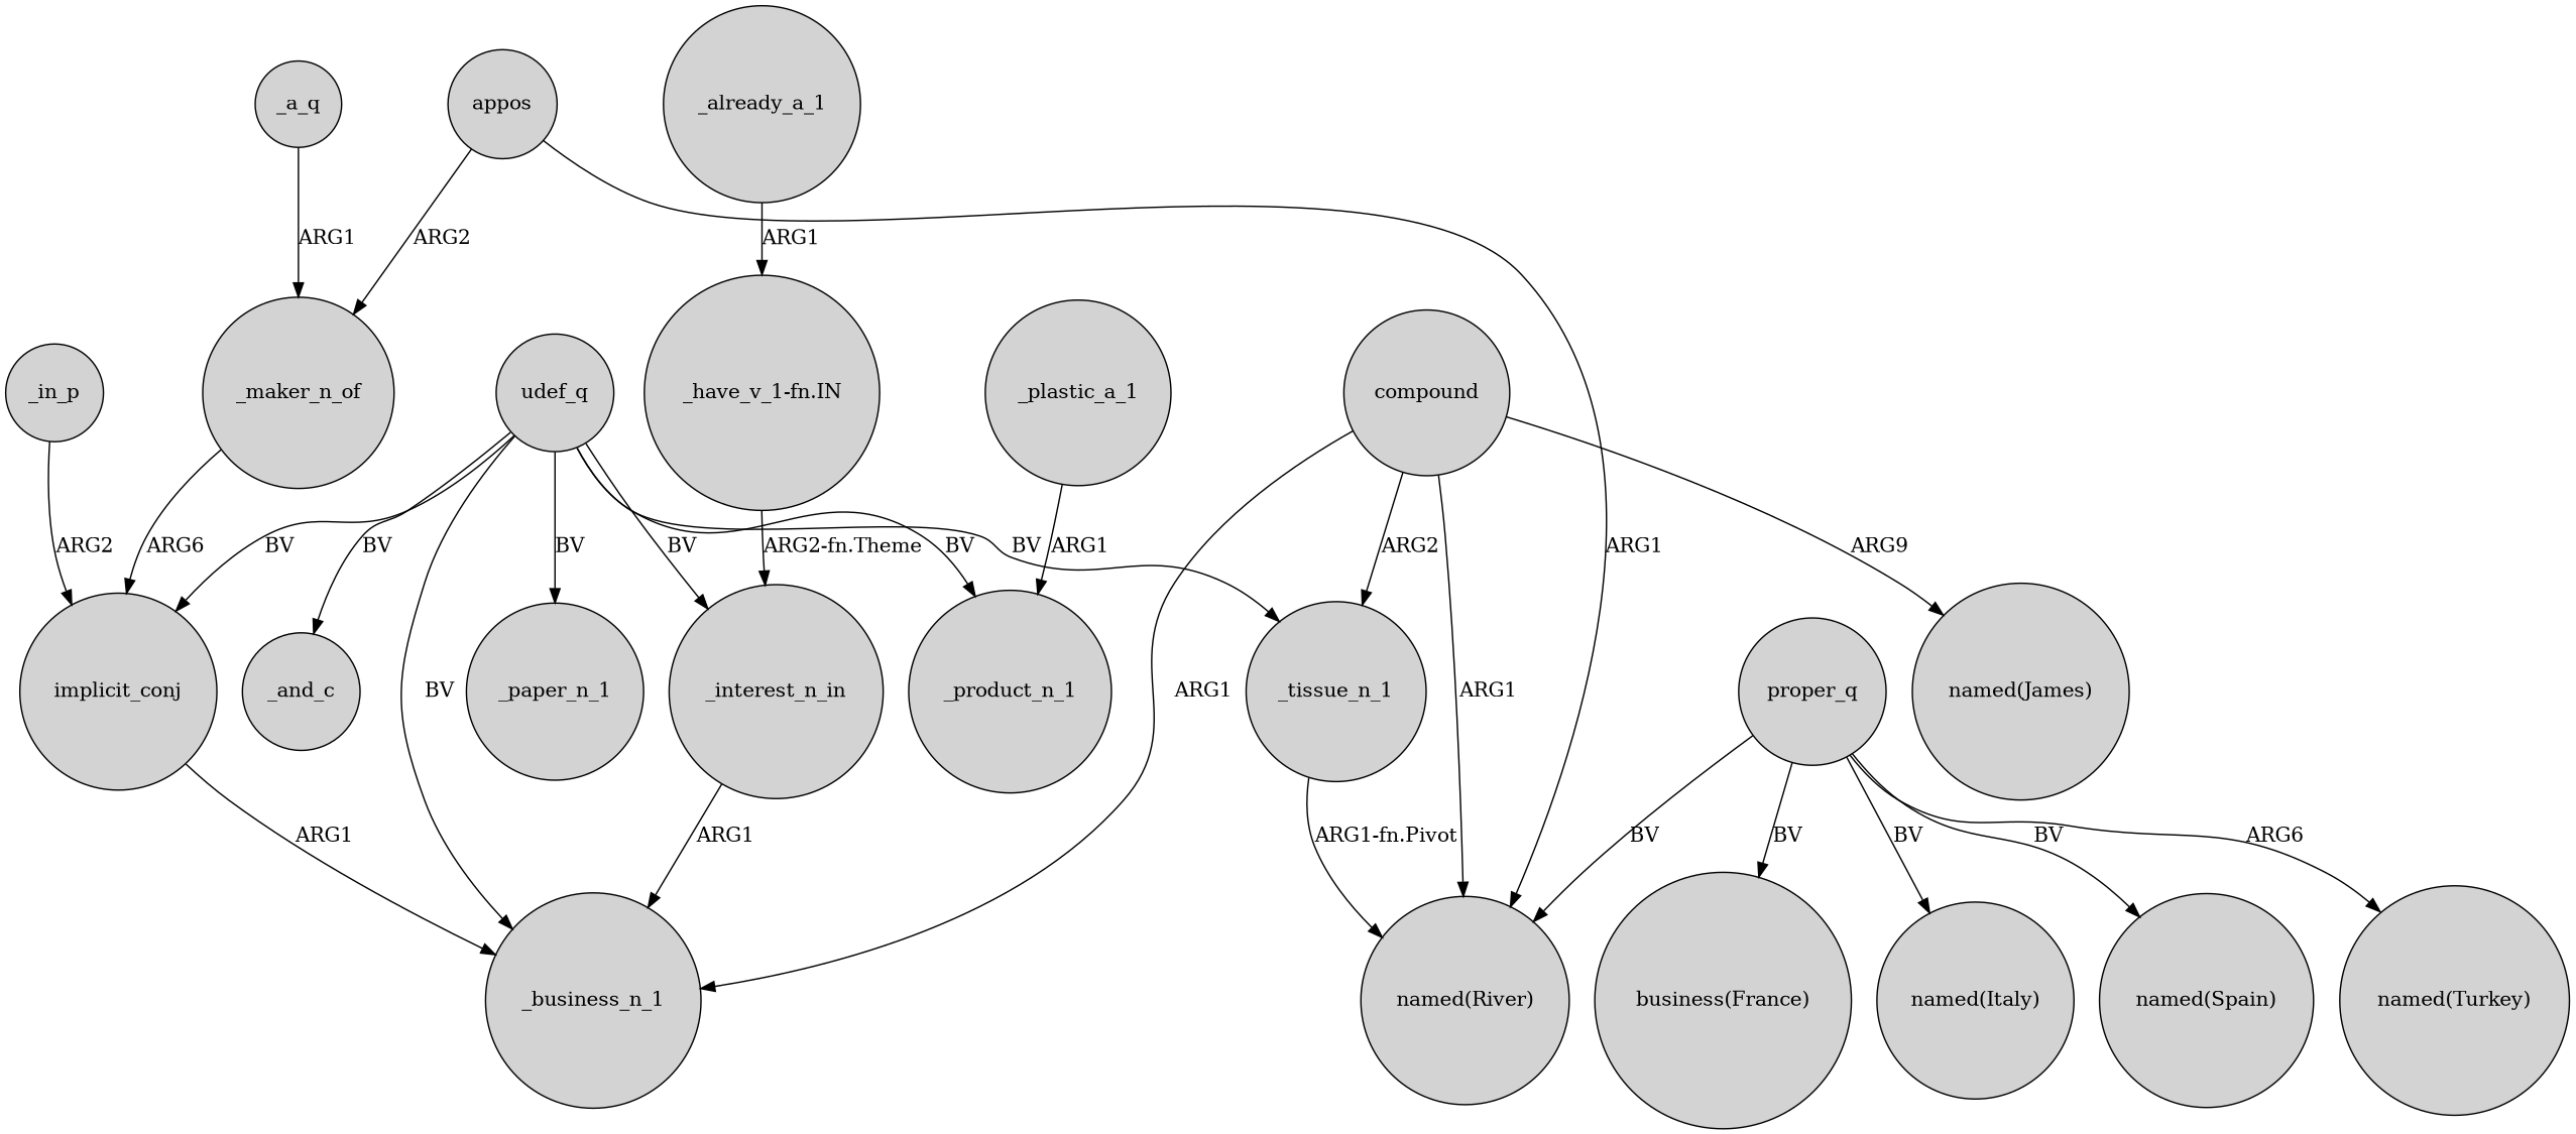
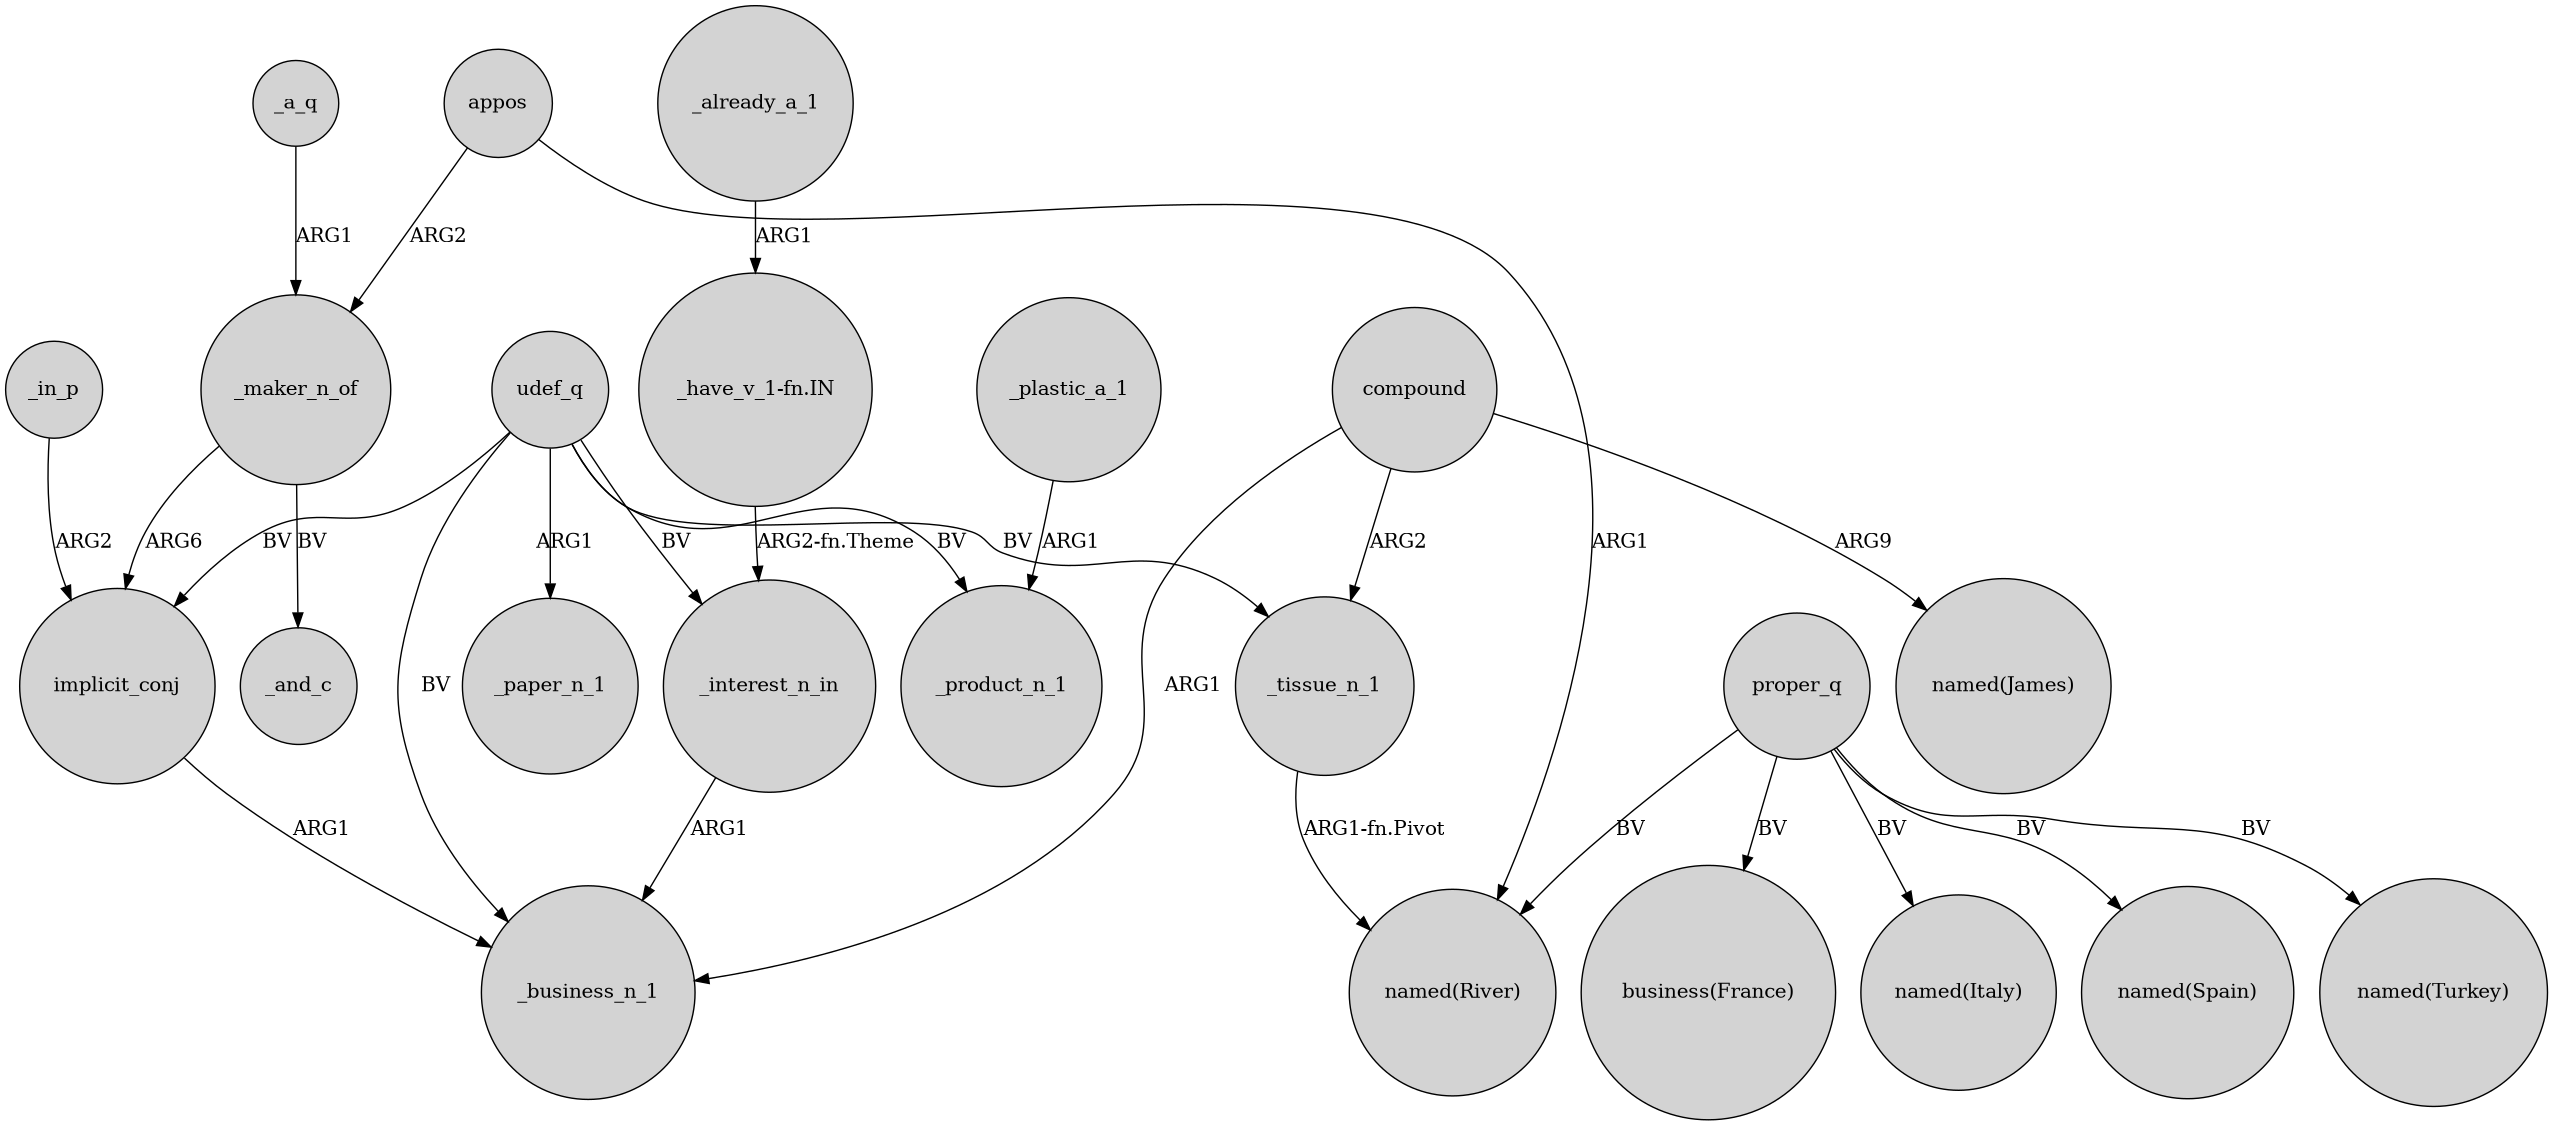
  digraph {
    node [shape=circle style=filled]
    udef_q
    _business_n_1
    implicit_conj
    _interest_n_in
    _tissue_n_1
    _paper_n_1
    _product_n_1
    _and_c
    "named(River)"
    _in_p
    _maker_n_of
    compound
    "named(James)"
    proper_q
    n15 [label="business(France)"]
    "named(Italy)"
    "named(Spain)"
    "named(Turkey)"
    "_have_v_1-fn.IN"
    appos
    _already_a_1
    _a_q
    _plastic_a_1
    udef_q -> _business_n_1 [label=BV]
    udef_q -> implicit_conj [label=BV]
    udef_q -> _interest_n_in [label=BV]
    udef_q -> _tissue_n_1 [label=BV]
-   udef_q -> _paper_n_1 [label=BV]
+   udef_q -> _paper_n_1 [label=ARG1]
    udef_q -> _product_n_1 [label=BV]
-   udef_q -> _and_c [label=BV]
+   _maker_n_of -> _and_c [label=BV]
    implicit_conj -> _business_n_1 [label=ARG1]
    _interest_n_in -> _business_n_1 [label=ARG1]
    _tissue_n_1 -> "named(River)" [label="ARG1-fn.Pivot"]
    _in_p -> implicit_conj [label=ARG2]
    _maker_n_of -> implicit_conj [label=ARG6]
    compound -> _business_n_1 [label=ARG1]
    compound -> _tissue_n_1 [label=ARG2]
-   compound -> "named(River)" [label=ARG1]
    compound -> "named(James)" [label=ARG9]
    proper_q -> "named(River)" [label=BV]
    proper_q -> n15 [label=BV]
    proper_q -> "named(Italy)" [label=BV]
    proper_q -> "named(Spain)" [label=BV]
-   proper_q -> "named(Turkey)" [label=ARG6]
+   proper_q -> "named(Turkey)" [label=BV]
    "_have_v_1-fn.IN" -> _interest_n_in [label="ARG2-fn.Theme"]
    appos -> "named(River)" [label=ARG1]
    appos -> _maker_n_of [label=ARG2]
    _already_a_1 -> "_have_v_1-fn.IN" [label=ARG1]
    _a_q -> _maker_n_of [label=ARG1]
    _plastic_a_1 -> _product_n_1 [label=ARG1]
  }
